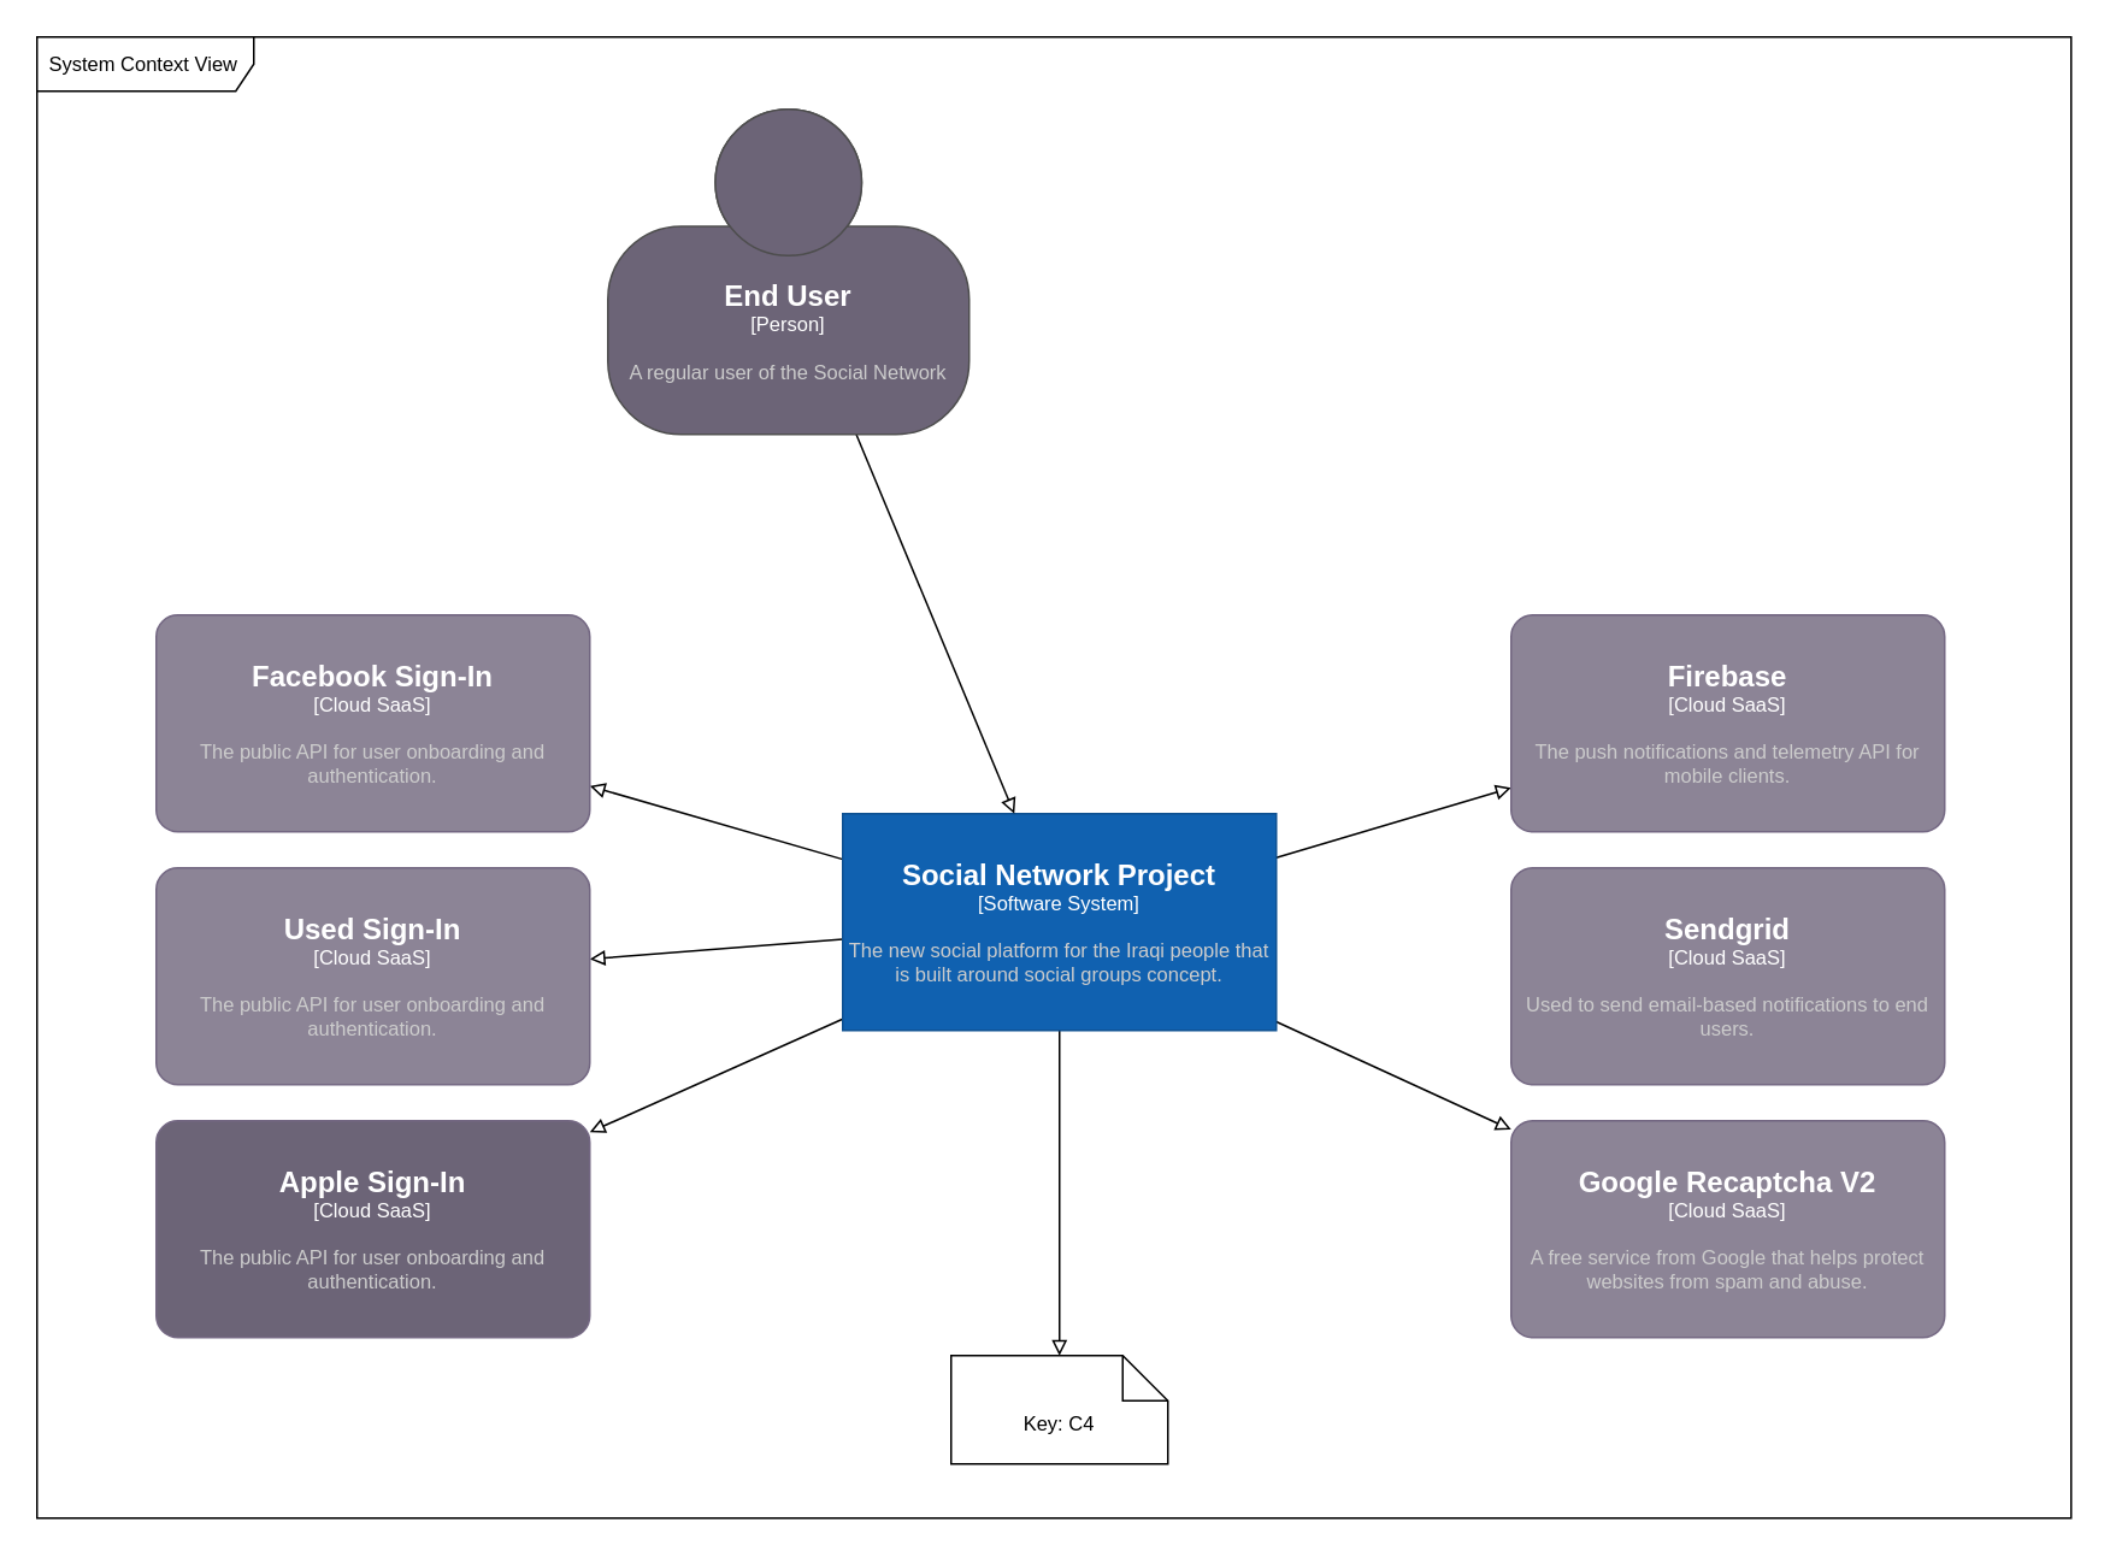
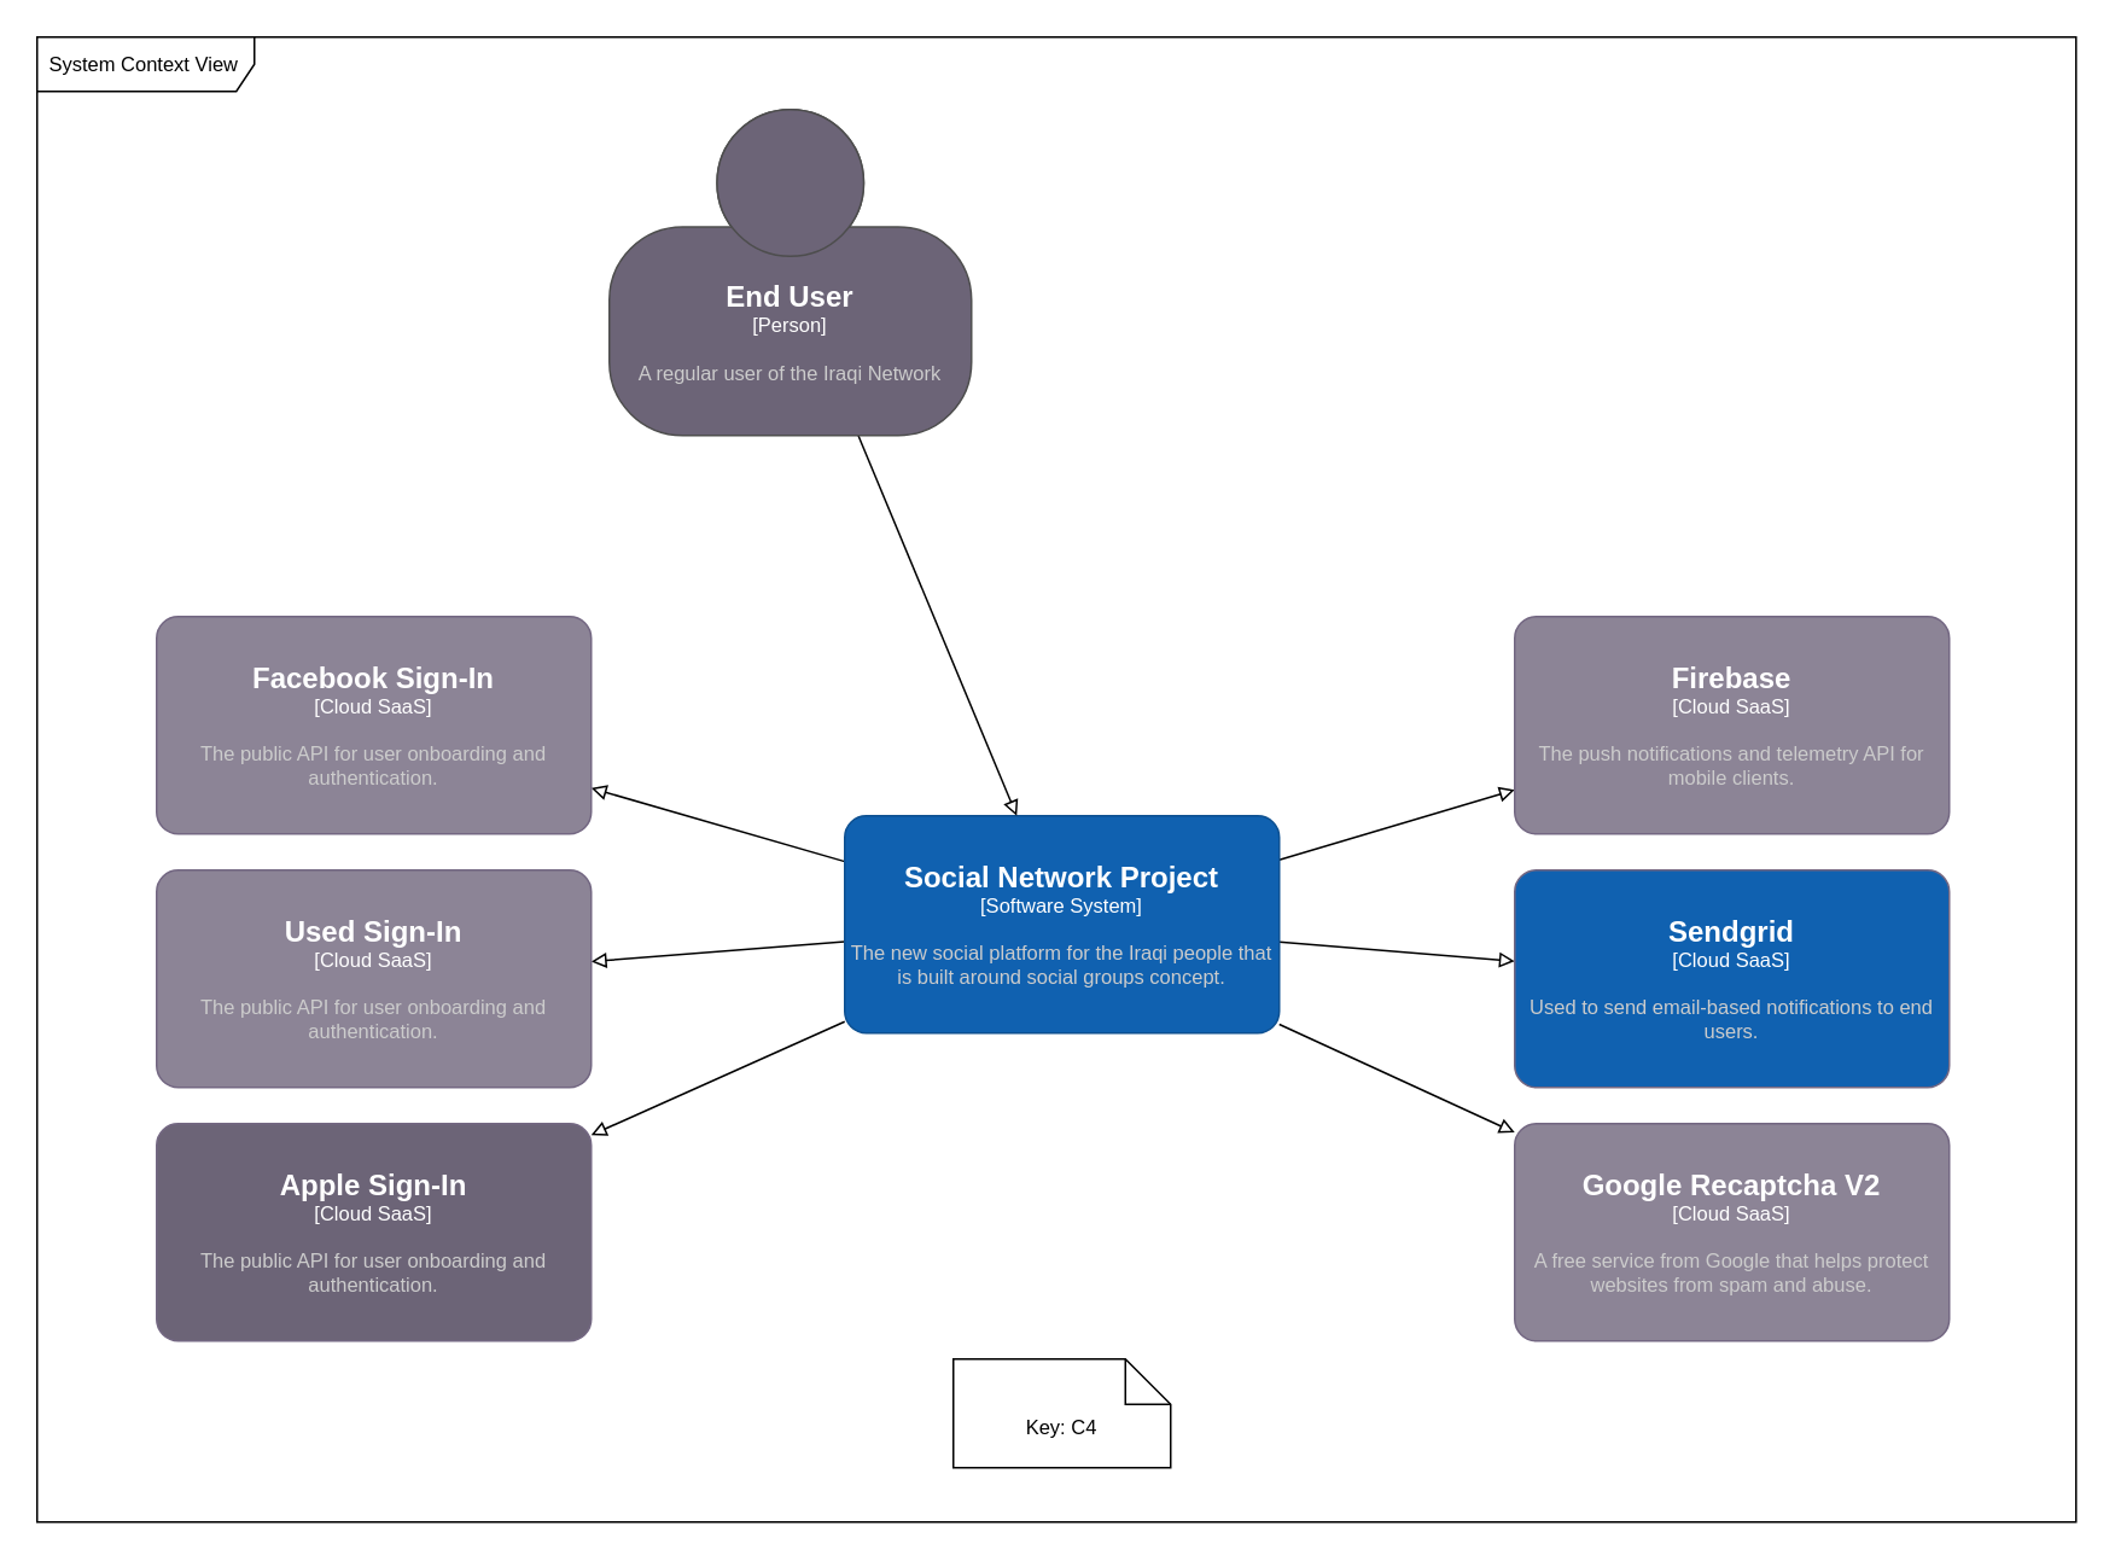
  <mxCell id="0" />
  <mxCell id="1" parent="0" />
  <mxCell id="2" value="System Context View" style="shape=umlFrame;whiteSpace=wrap;html=1;width=120;height=30;boundedLbl=1;verticalAlign=middle;align=left;spacingLeft=5;strokeWidth=1;fontSize=11;" parent="1" vertex="1"><mxGeometry x="20" y="20" width="1126" height="820" as="geometry" /></mxCell>
  <mxCell id="3" style="edgeStyle=none;rounded=0;orthogonalLoop=1;jettySize=auto;html=1;fontSize=11;startArrow=none;startFill=0;endArrow=block;endFill=0;" parent="1" source="9" target="10" edge="1"><mxGeometry relative="1" as="geometry" /></mxCell>
  <mxCell id="4" style="edgeStyle=none;rounded=0;orthogonalLoop=1;jettySize=auto;html=1;fontSize=11;startArrow=none;startFill=0;endArrow=block;endFill=0;" parent="1" source="9" target="11" edge="1"><mxGeometry relative="1" as="geometry" /></mxCell>
  <mxCell id="5" style="edgeStyle=none;rounded=0;orthogonalLoop=1;jettySize=auto;html=1;fontSize=11;startArrow=none;startFill=0;endArrow=block;endFill=0;" parent="1" source="9" target="12" edge="1"><mxGeometry relative="1" as="geometry" /></mxCell>
  <mxCell id="6" style="edgeStyle=none;rounded=0;orthogonalLoop=1;jettySize=auto;html=1;fontSize=11;startArrow=none;startFill=0;endArrow=block;endFill=0;" parent="1" source="9" target="13" edge="1"><mxGeometry relative="1" as="geometry" /></mxCell>
- <mxCell id="7" style="edgeStyle=none;rounded=0;orthogonalLoop=1;jettySize=auto;html=1;fontSize=11;startArrow=none;startFill=0;endArrow=block;endFill=0;" parent="1" source="9" target="18" edge="1"><mxGeometry relative="1" as="geometry" /></mxCell>
+ <mxCell id="7" style="edgeStyle=none;rounded=0;orthogonalLoop=1;jettySize=auto;html=1;fontSize=11;startArrow=none;startFill=0;endArrow=block;endFill=0;" parent="1" source="9" target="14" edge="1"><mxGeometry relative="1" as="geometry" /></mxCell>
  <mxCell id="8" style="edgeStyle=none;rounded=0;orthogonalLoop=1;jettySize=auto;html=1;fontSize=11;startArrow=none;startFill=0;endArrow=block;endFill=0;" parent="1" source="9" target="15" edge="1"><mxGeometry relative="1" as="geometry" /></mxCell>
- <mxCell id="9" value="&lt;font style=&quot;font-size: 16px&quot;&gt;&lt;b&gt;Social Network Project&lt;/b&gt;&lt;/font&gt;&lt;div&gt;[Software System]&lt;/div&gt;&lt;br&gt;&lt;div&gt;&lt;font style=&quot;font-size: 11px&quot;&gt;&lt;font color=&quot;#cccccc&quot;&gt;The new social platform for the Iraqi people that is built around social groups concept.&lt;/font&gt;&lt;/div&gt;" style="whiteSpace=wrap;html=1;labelBackgroundColor=none;fillColor=#1061B0;fontColor=#ffffff;align=center;arcSize=10;strokeColor=#0D5091;metaEdit=1;resizable=0;points=[[0.25,0,0],[0.5,0,0],[0.75,0,0],[1,0.25,0],[1,0.5,0],[1,0.75,0],[0.75,1,0],[0.5,1,0],[0.25,1,0],[0,0.75,0],[0,0.5,0],[0,0.25,0]];strokeWidth=1;fontSize=11;rounded=0;" parent="1" vertex="1"><mxGeometry x="466" y="450" width="240" height="120" as="geometry" /></mxCell>
+ <mxCell id="9" value="&lt;font style=&quot;font-size: 16px&quot;&gt;&lt;b&gt;Social Network Project&lt;/b&gt;&lt;/font&gt;&lt;div&gt;[Software System]&lt;/div&gt;&lt;br&gt;&lt;div&gt;&lt;font style=&quot;font-size: 11px&quot;&gt;&lt;font color=&quot;#cccccc&quot;&gt;The new social platform for the Iraqi people that is built around social groups concept.&lt;/font&gt;&lt;/div&gt;" style="rounded=1;whiteSpace=wrap;html=1;labelBackgroundColor=none;fillColor=#1061B0;fontColor=#ffffff;align=center;arcSize=10;strokeColor=#0D5091;metaEdit=1;resizable=0;points=[[0.25,0,0],[0.5,0,0],[0.75,0,0],[1,0.25,0],[1,0.5,0],[1,0.75,0],[0.75,1,0],[0.5,1,0],[0.25,1,0],[0,0.75,0],[0,0.5,0],[0,0.25,0]];strokeWidth=1;fontSize=11;" parent="1" vertex="1"><mxGeometry x="466" y="450" width="240" height="120" as="geometry" /></mxCell>
  <mxCell id="10" value="&lt;font style=&quot;font-size: 16px&quot;&gt;&lt;b&gt;Facebook Sign-In&lt;/b&gt;&lt;/font&gt;&lt;div&gt;[Cloud SaaS]&lt;/div&gt;&lt;br&gt;&lt;div&gt;&lt;font style=&quot;font-size: 11px&quot;&gt;&lt;font color=&quot;#cccccc&quot;&gt;The public API for user onboarding and authentication.&lt;/font&gt;&lt;/div&gt;" style="rounded=1;whiteSpace=wrap;html=1;labelBackgroundColor=none;fillColor=#8C8496;fontColor=#ffffff;align=center;arcSize=10;strokeColor=#736782;metaEdit=1;resizable=0;points=[[0.25,0,0],[0.5,0,0],[0.75,0,0],[1,0.25,0],[1,0.5,0],[1,0.75,0],[0.75,1,0],[0.5,1,0],[0.25,1,0],[0,0.75,0],[0,0.5,0],[0,0.25,0]];strokeWidth=1;fontSize=11;" parent="1" vertex="1"><mxGeometry x="86" y="340" width="240" height="120" as="geometry" /></mxCell>
  <mxCell id="11" value="&lt;font style=&quot;font-size: 16px&quot;&gt;&lt;b&gt;Used Sign-In&lt;/b&gt;&lt;/font&gt;&lt;div&gt;[Cloud SaaS]&lt;/div&gt;&lt;br&gt;&lt;div&gt;&lt;font style=&quot;font-size: 11px&quot;&gt;&lt;font color=&quot;#cccccc&quot;&gt;The public API for user onboarding and authentication.&lt;/font&gt;&lt;/div&gt;" style="rounded=1;whiteSpace=wrap;html=1;labelBackgroundColor=none;fillColor=#8C8496;fontColor=#ffffff;align=center;arcSize=10;strokeColor=#736782;metaEdit=1;resizable=0;points=[[0.25,0,0],[0.5,0,0],[0.75,0,0],[1,0.25,0],[1,0.5,0],[1,0.75,0],[0.75,1,0],[0.5,1,0],[0.25,1,0],[0,0.75,0],[0,0.5,0],[0,0.25,0]];strokeWidth=1;fontSize=11;" parent="1" vertex="1"><mxGeometry x="86" y="480" width="240" height="120" as="geometry" /></mxCell>
  <mxCell id="12" value="&lt;font style=&quot;font-size: 16px&quot;&gt;&lt;b&gt;Apple Sign-In&lt;/b&gt;&lt;/font&gt;&lt;div&gt;[Cloud SaaS]&lt;/div&gt;&lt;br&gt;&lt;div&gt;&lt;font style=&quot;font-size: 11px&quot;&gt;&lt;font color=&quot;#cccccc&quot;&gt;The public API for user onboarding and authentication.&lt;/font&gt;&lt;/div&gt;" style="rounded=1;whiteSpace=wrap;html=1;labelBackgroundColor=none;fillColor=#6c6477;fontColor=#ffffff;align=center;arcSize=10;strokeColor=#736782;metaEdit=1;resizable=0;points=[[0.25,0,0],[0.5,0,0],[0.75,0,0],[1,0.25,0],[1,0.5,0],[1,0.75,0],[0.75,1,0],[0.5,1,0],[0.25,1,0],[0,0.75,0],[0,0.5,0],[0,0.25,0]];strokeWidth=1;fontSize=11;" parent="1" vertex="1"><mxGeometry x="86" y="620" width="240" height="120" as="geometry" /></mxCell>
  <mxCell id="13" value="&lt;font style=&quot;font-size: 16px&quot;&gt;&lt;b&gt;Firebase&lt;/b&gt;&lt;/font&gt;&lt;div&gt;[Cloud SaaS]&lt;/div&gt;&lt;br&gt;&lt;div&gt;&lt;font style=&quot;font-size: 11px&quot;&gt;&lt;font color=&quot;#cccccc&quot;&gt;The push notifications and telemetry API for mobile clients.&lt;/font&gt;&lt;/div&gt;" style="rounded=1;whiteSpace=wrap;html=1;labelBackgroundColor=none;fillColor=#8C8496;fontColor=#ffffff;align=center;arcSize=10;strokeColor=#736782;metaEdit=1;resizable=0;points=[[0.25,0,0],[0.5,0,0],[0.75,0,0],[1,0.25,0],[1,0.5,0],[1,0.75,0],[0.75,1,0],[0.5,1,0],[0.25,1,0],[0,0.75,0],[0,0.5,0],[0,0.25,0]];strokeWidth=1;fontSize=11;" parent="1" vertex="1"><mxGeometry x="836" y="340" width="240" height="120" as="geometry" /></mxCell>
- <mxCell id="14" value="&lt;font style=&quot;font-size: 16px&quot;&gt;&lt;b&gt;Sendgrid&lt;/b&gt;&lt;/font&gt;&lt;div&gt;[Cloud SaaS]&lt;/div&gt;&lt;br&gt;&lt;div&gt;&lt;font style=&quot;font-size: 11px&quot;&gt;&lt;font color=&quot;#cccccc&quot;&gt;Used to send email-based notifications to end users.&lt;/font&gt;&lt;/div&gt;" style="rounded=1;whiteSpace=wrap;html=1;labelBackgroundColor=none;fillColor=#8C8496;fontColor=#ffffff;align=center;arcSize=10;strokeColor=#736782;metaEdit=1;resizable=0;points=[[0.25,0,0],[0.5,0,0],[0.75,0,0],[1,0.25,0],[1,0.5,0],[1,0.75,0],[0.75,1,0],[0.5,1,0],[0.25,1,0],[0,0.75,0],[0,0.5,0],[0,0.25,0]];strokeWidth=1;fontSize=11;" parent="1" vertex="1"><mxGeometry x="836" y="480" width="240" height="120" as="geometry" /></mxCell>
+ <mxCell id="14" value="&lt;font style=&quot;font-size: 16px&quot;&gt;&lt;b&gt;Sendgrid&lt;/b&gt;&lt;/font&gt;&lt;div&gt;[Cloud SaaS]&lt;/div&gt;&lt;br&gt;&lt;div&gt;&lt;font style=&quot;font-size: 11px&quot;&gt;&lt;font color=&quot;#cccccc&quot;&gt;Used to send email-based notifications to end users.&lt;/font&gt;&lt;/div&gt;" style="rounded=1;whiteSpace=wrap;html=1;labelBackgroundColor=none;fillColor=#1061b0;fontColor=#ffffff;align=center;arcSize=10;strokeColor=#736782;metaEdit=1;resizable=0;points=[[0.25,0,0],[0.5,0,0],[0.75,0,0],[1,0.25,0],[1,0.5,0],[1,0.75,0],[0.75,1,0],[0.5,1,0],[0.25,1,0],[0,0.75,0],[0,0.5,0],[0,0.25,0]];strokeWidth=1;fontSize=11;" parent="1" vertex="1"><mxGeometry x="836" y="480" width="240" height="120" as="geometry" /></mxCell>
  <mxCell id="15" value="&lt;font style=&quot;font-size: 16px&quot;&gt;&lt;b&gt;Google Recaptcha V2&lt;/b&gt;&lt;/font&gt;&lt;div&gt;[Cloud SaaS]&lt;/div&gt;&lt;br&gt;&lt;div&gt;&lt;font style=&quot;font-size: 11px&quot;&gt;&lt;font color=&quot;#cccccc&quot;&gt;A free service from Google that helps protect websites from spam and abuse.&lt;/font&gt;&lt;/div&gt;" style="rounded=1;whiteSpace=wrap;html=1;labelBackgroundColor=none;fillColor=#8C8496;fontColor=#ffffff;align=center;arcSize=10;strokeColor=#736782;metaEdit=1;resizable=0;points=[[0.25,0,0],[0.5,0,0],[0.75,0,0],[1,0.25,0],[1,0.5,0],[1,0.75,0],[0.75,1,0],[0.5,1,0],[0.25,1,0],[0,0.75,0],[0,0.5,0],[0,0.25,0]];strokeWidth=1;fontSize=11;" parent="1" vertex="1"><mxGeometry x="836" y="620" width="240" height="120" as="geometry" /></mxCell>
  <mxCell id="16" style="edgeStyle=none;rounded=0;orthogonalLoop=1;jettySize=auto;html=1;fontSize=11;startArrow=none;startFill=0;endArrow=block;endFill=0;" parent="1" source="17" target="9" edge="1"><mxGeometry relative="1" as="geometry" /></mxCell>
- <mxCell id="17" value="&lt;font style=&quot;font-size: 16px&quot;&gt;&lt;b&gt;End User&lt;/b&gt;&lt;/font&gt;&lt;div&gt;[Person]&lt;/div&gt;&lt;br&gt;&lt;div&gt;&lt;font style=&quot;font-size: 11px&quot;&gt;&lt;font color=&quot;#cccccc&quot;&gt;A regular user of the Social Network&lt;/font&gt;&lt;/div&gt;" style="html=1;fontSize=11;dashed=0;whiteSpace=wrap;fillColor=#6C6477;strokeColor=#4D4D4D;fontColor=#ffffff;shape=mxgraph.c4.person2;align=center;metaEdit=1;points=[[0.5,0,0],[1,0.5,0],[1,0.75,0],[0.75,1,0],[0.5,1,0],[0.25,1,0],[0,0.75,0],[0,0.5,0]];resizable=0;strokeWidth=1;" parent="1" vertex="1"><mxGeometry x="336" y="60" width="200" height="180" as="geometry" /></mxCell>
+ <mxCell id="17" value="&lt;font style=&quot;font-size: 16px&quot;&gt;&lt;b&gt;End User&lt;/b&gt;&lt;/font&gt;&lt;div&gt;[Person]&lt;/div&gt;&lt;br&gt;&lt;div&gt;&lt;font style=&quot;font-size: 11px&quot;&gt;&lt;font color=&quot;#cccccc&quot;&gt;A regular user of the Iraqi Network&lt;/font&gt;&lt;/div&gt;" style="html=1;fontSize=11;dashed=0;whiteSpace=wrap;fillColor=#6C6477;strokeColor=#4D4D4D;fontColor=#ffffff;shape=mxgraph.c4.person2;align=center;metaEdit=1;points=[[0.5,0,0],[1,0.5,0],[1,0.75,0],[0.75,1,0],[0.5,1,0],[0.25,1,0],[0,0.75,0],[0,0.5,0]];resizable=0;strokeWidth=1;" parent="1" vertex="1"><mxGeometry x="336" y="60" width="200" height="180" as="geometry" /></mxCell>
  <mxCell id="18" value="Key: C4" style="shape=note2;boundedLbl=1;whiteSpace=wrap;html=1;size=25;verticalAlign=top;align=center;strokeWidth=1;fontSize=11;" parent="1" vertex="1"><mxGeometry x="526" y="750" width="120" height="60" as="geometry" /></mxCell>
